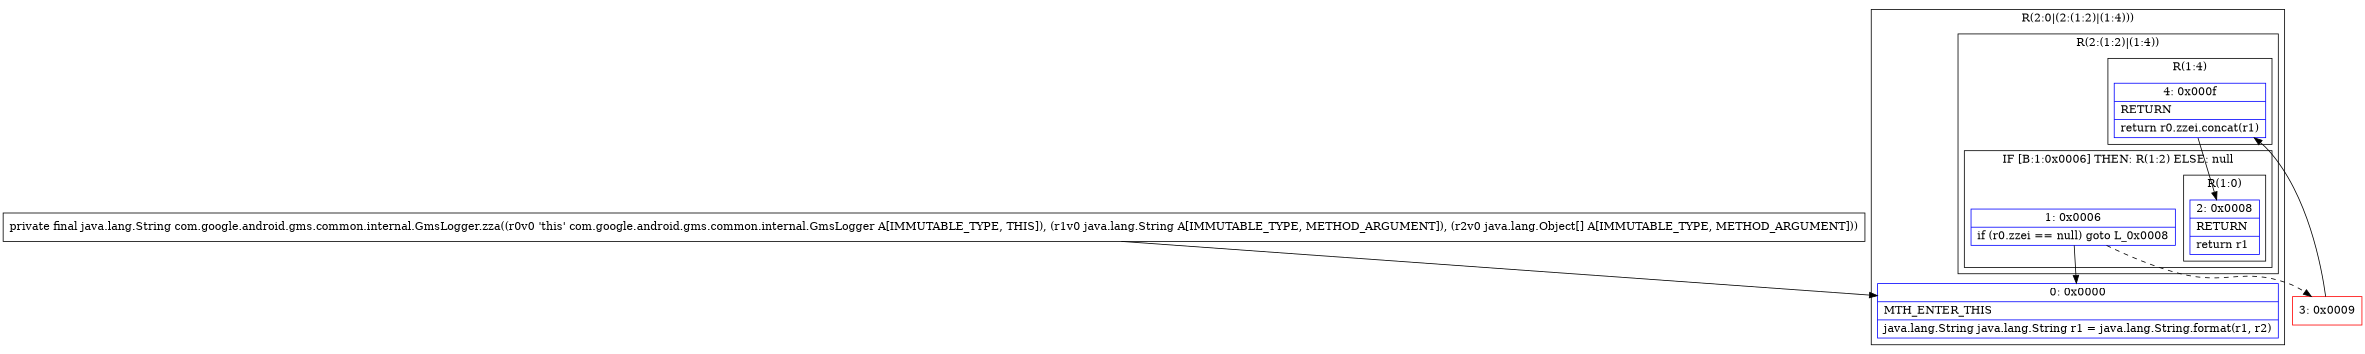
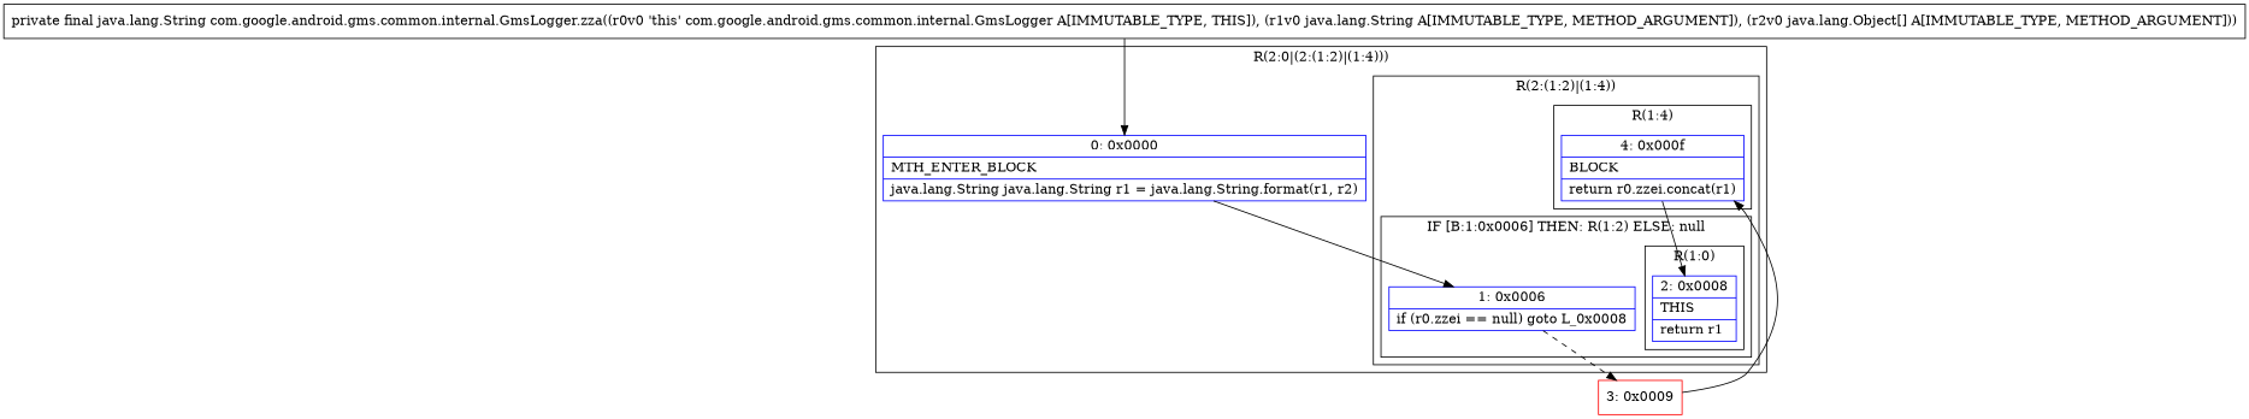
  digraph {
    node [color=blue shape=record]
-   n1 [label="{2\:\ 0x0008|RETURN\l|return r1\l}"]
+   n1 [label="{2\:\ 0x0008|THIS\l|return r1\l}"]
    n2 [label="{1\:\ 0x0006|if (r0.zzei == null) goto L_0x0008\l}"]
-   n3 [label="{4\:\ 0x000f|RETURN\l|return r0.zzei.concat(r1)\l}"]
-   n4 [label="{0\:\ 0x0000|MTH_ENTER_THIS\l|java.lang.String java.lang.String r1 = java.lang.String.format(r1, r2)\l}"]
+   n3 [label="{4\:\ 0x000f|BLOCK\l|return r0.zzei.concat(r1)\l}"]
+   n4 [label="{0\:\ 0x0000|MTH_ENTER_BLOCK\l|java.lang.String java.lang.String r1 = java.lang.String.format(r1, r2)\l}"]
    n5 [color=red label="{3\:\ 0x0009}"]
    n6 [label="{private final java.lang.String com.google.android.gms.common.internal.GmsLogger.zza((r0v0 'this' com.google.android.gms.common.internal.GmsLogger A[IMMUTABLE_TYPE, THIS]), (r1v0 java.lang.String A[IMMUTABLE_TYPE, METHOD_ARGUMENT]), (r2v0 java.lang.Object[] A[IMMUTABLE_TYPE, METHOD_ARGUMENT])) }" color=""]
    subgraph cluster_1 {
      label="R(2:0|(2:(1:2)|(1:4)))"
      n4
      subgraph cluster_2 {
        label="R(2:(1:2)|(1:4))"
        subgraph cluster_3 {
          label="IF [B:1:0x0006] THEN: R(1:2) ELSE: null"
          n2
          subgraph cluster_4 {
            label="R(1:0)"
            n1
          }
        }
        subgraph cluster_5 {
          label="R(1:4)"
          n3
        }
      }
    }
    n2 -> n5 [style=dashed]
    n3 -> n1
-   n2 -> n4
+   n4 -> n2
    n5 -> n3
    n6 -> n4
  }
